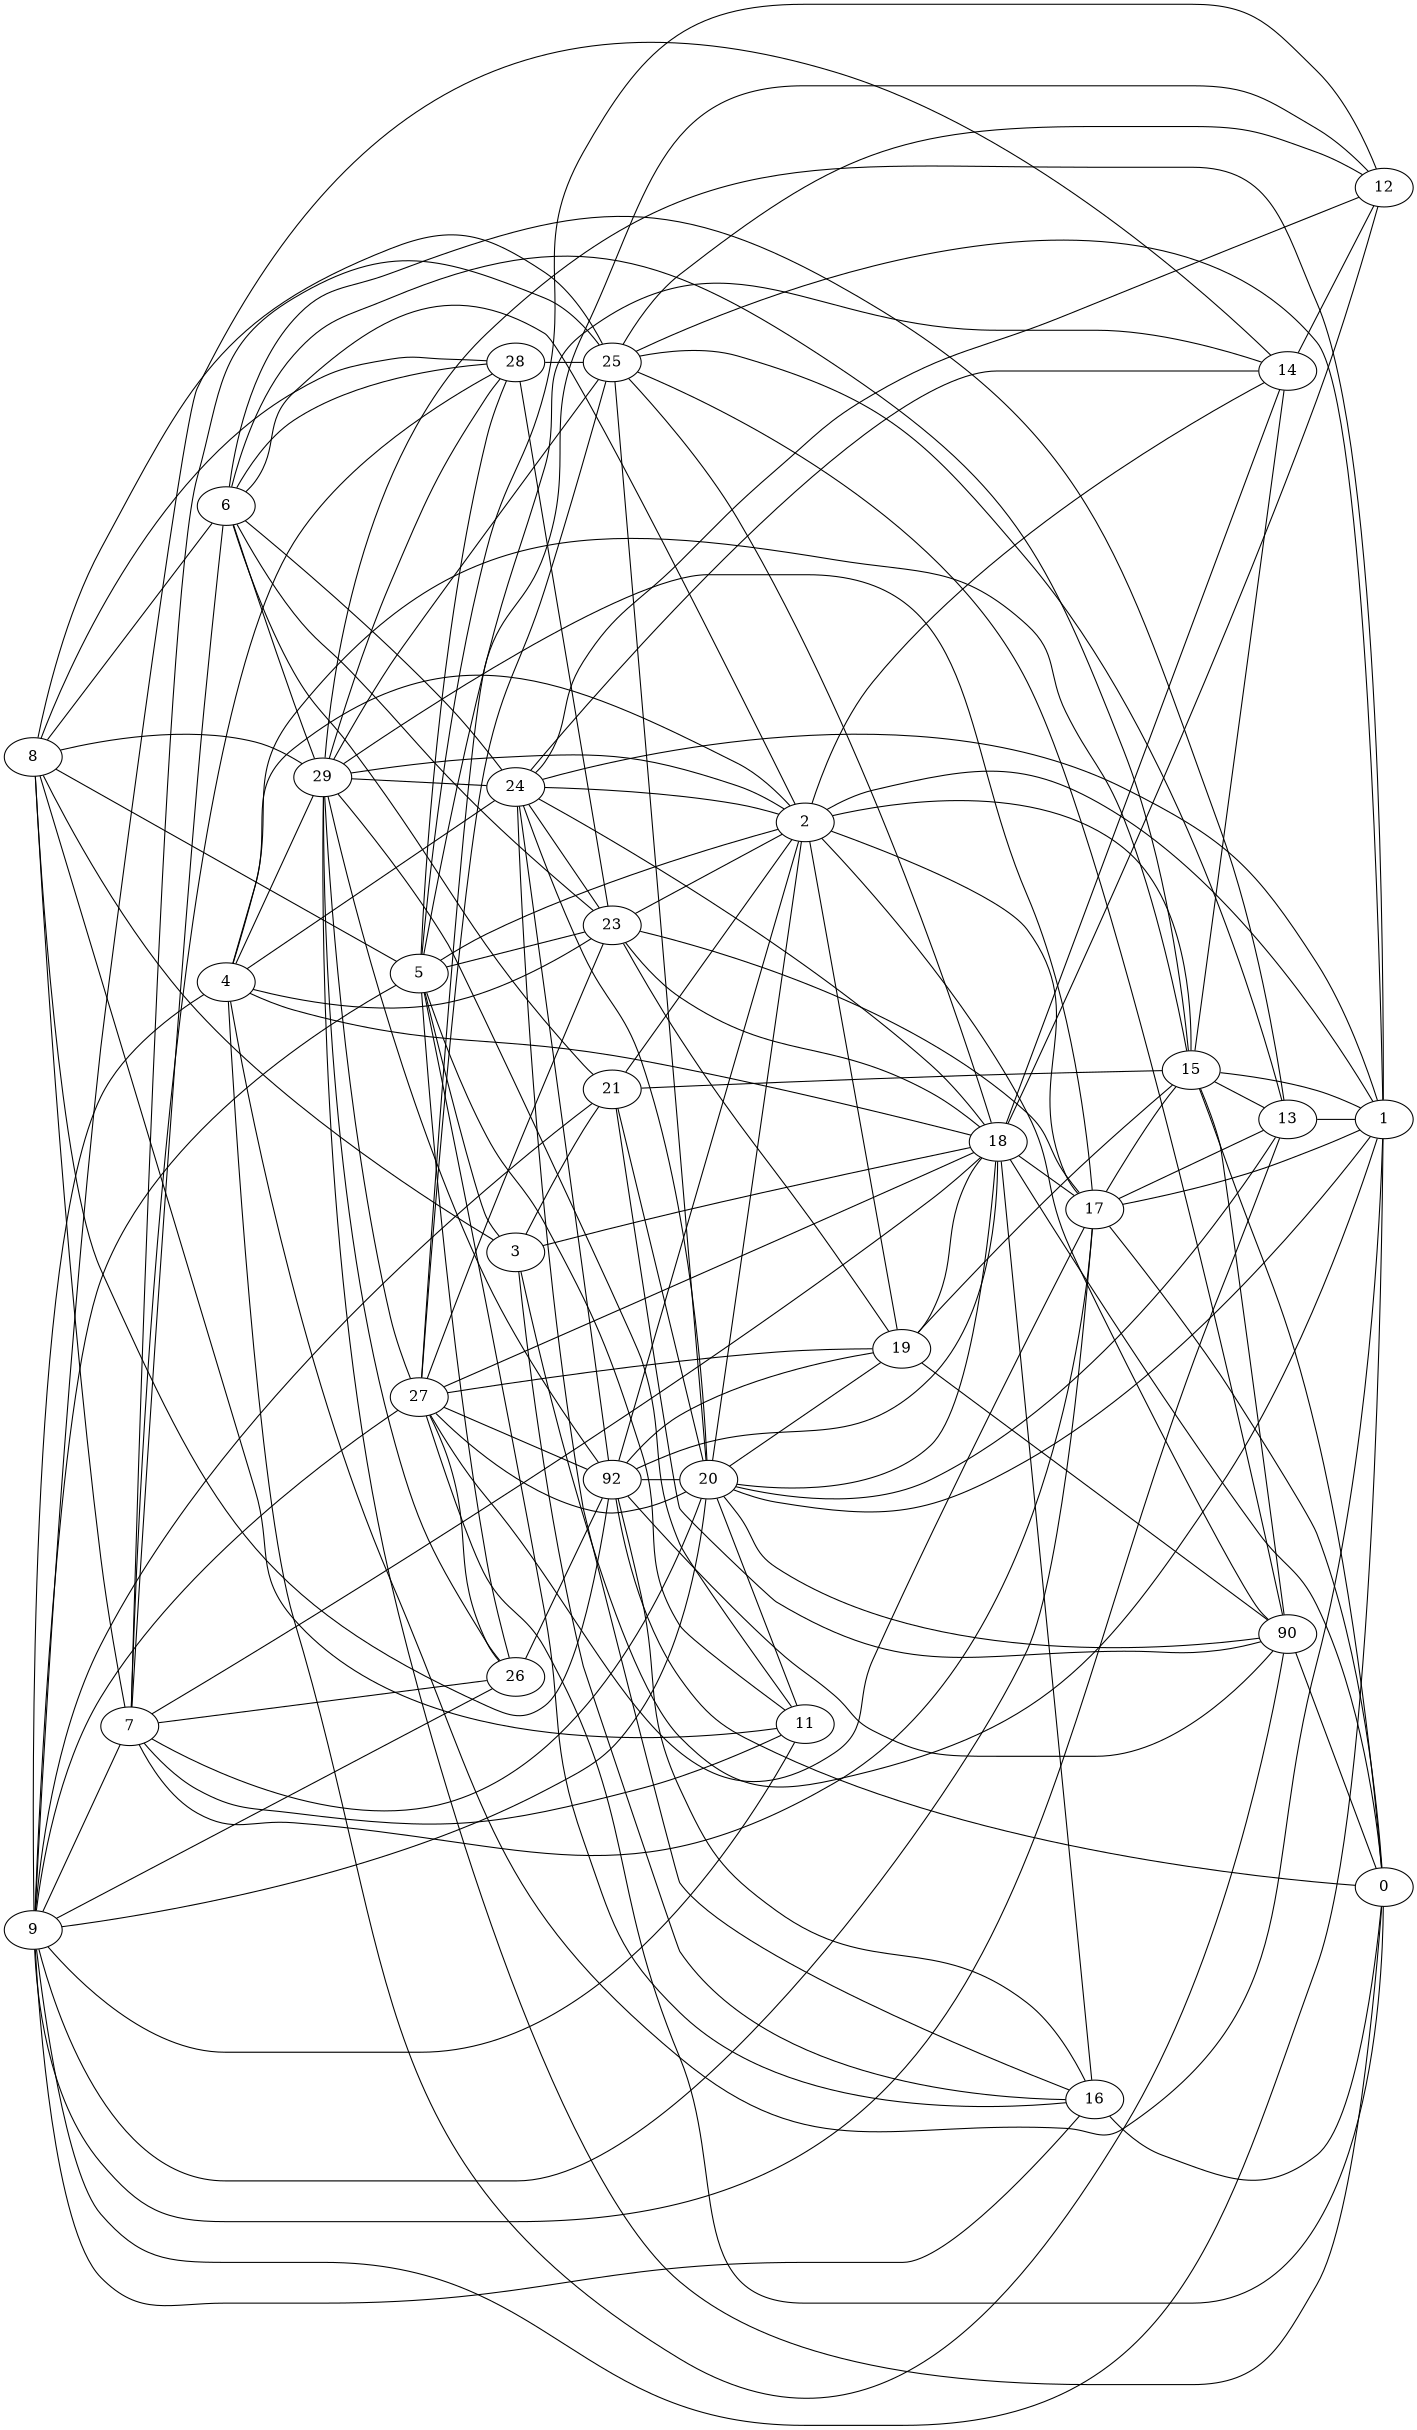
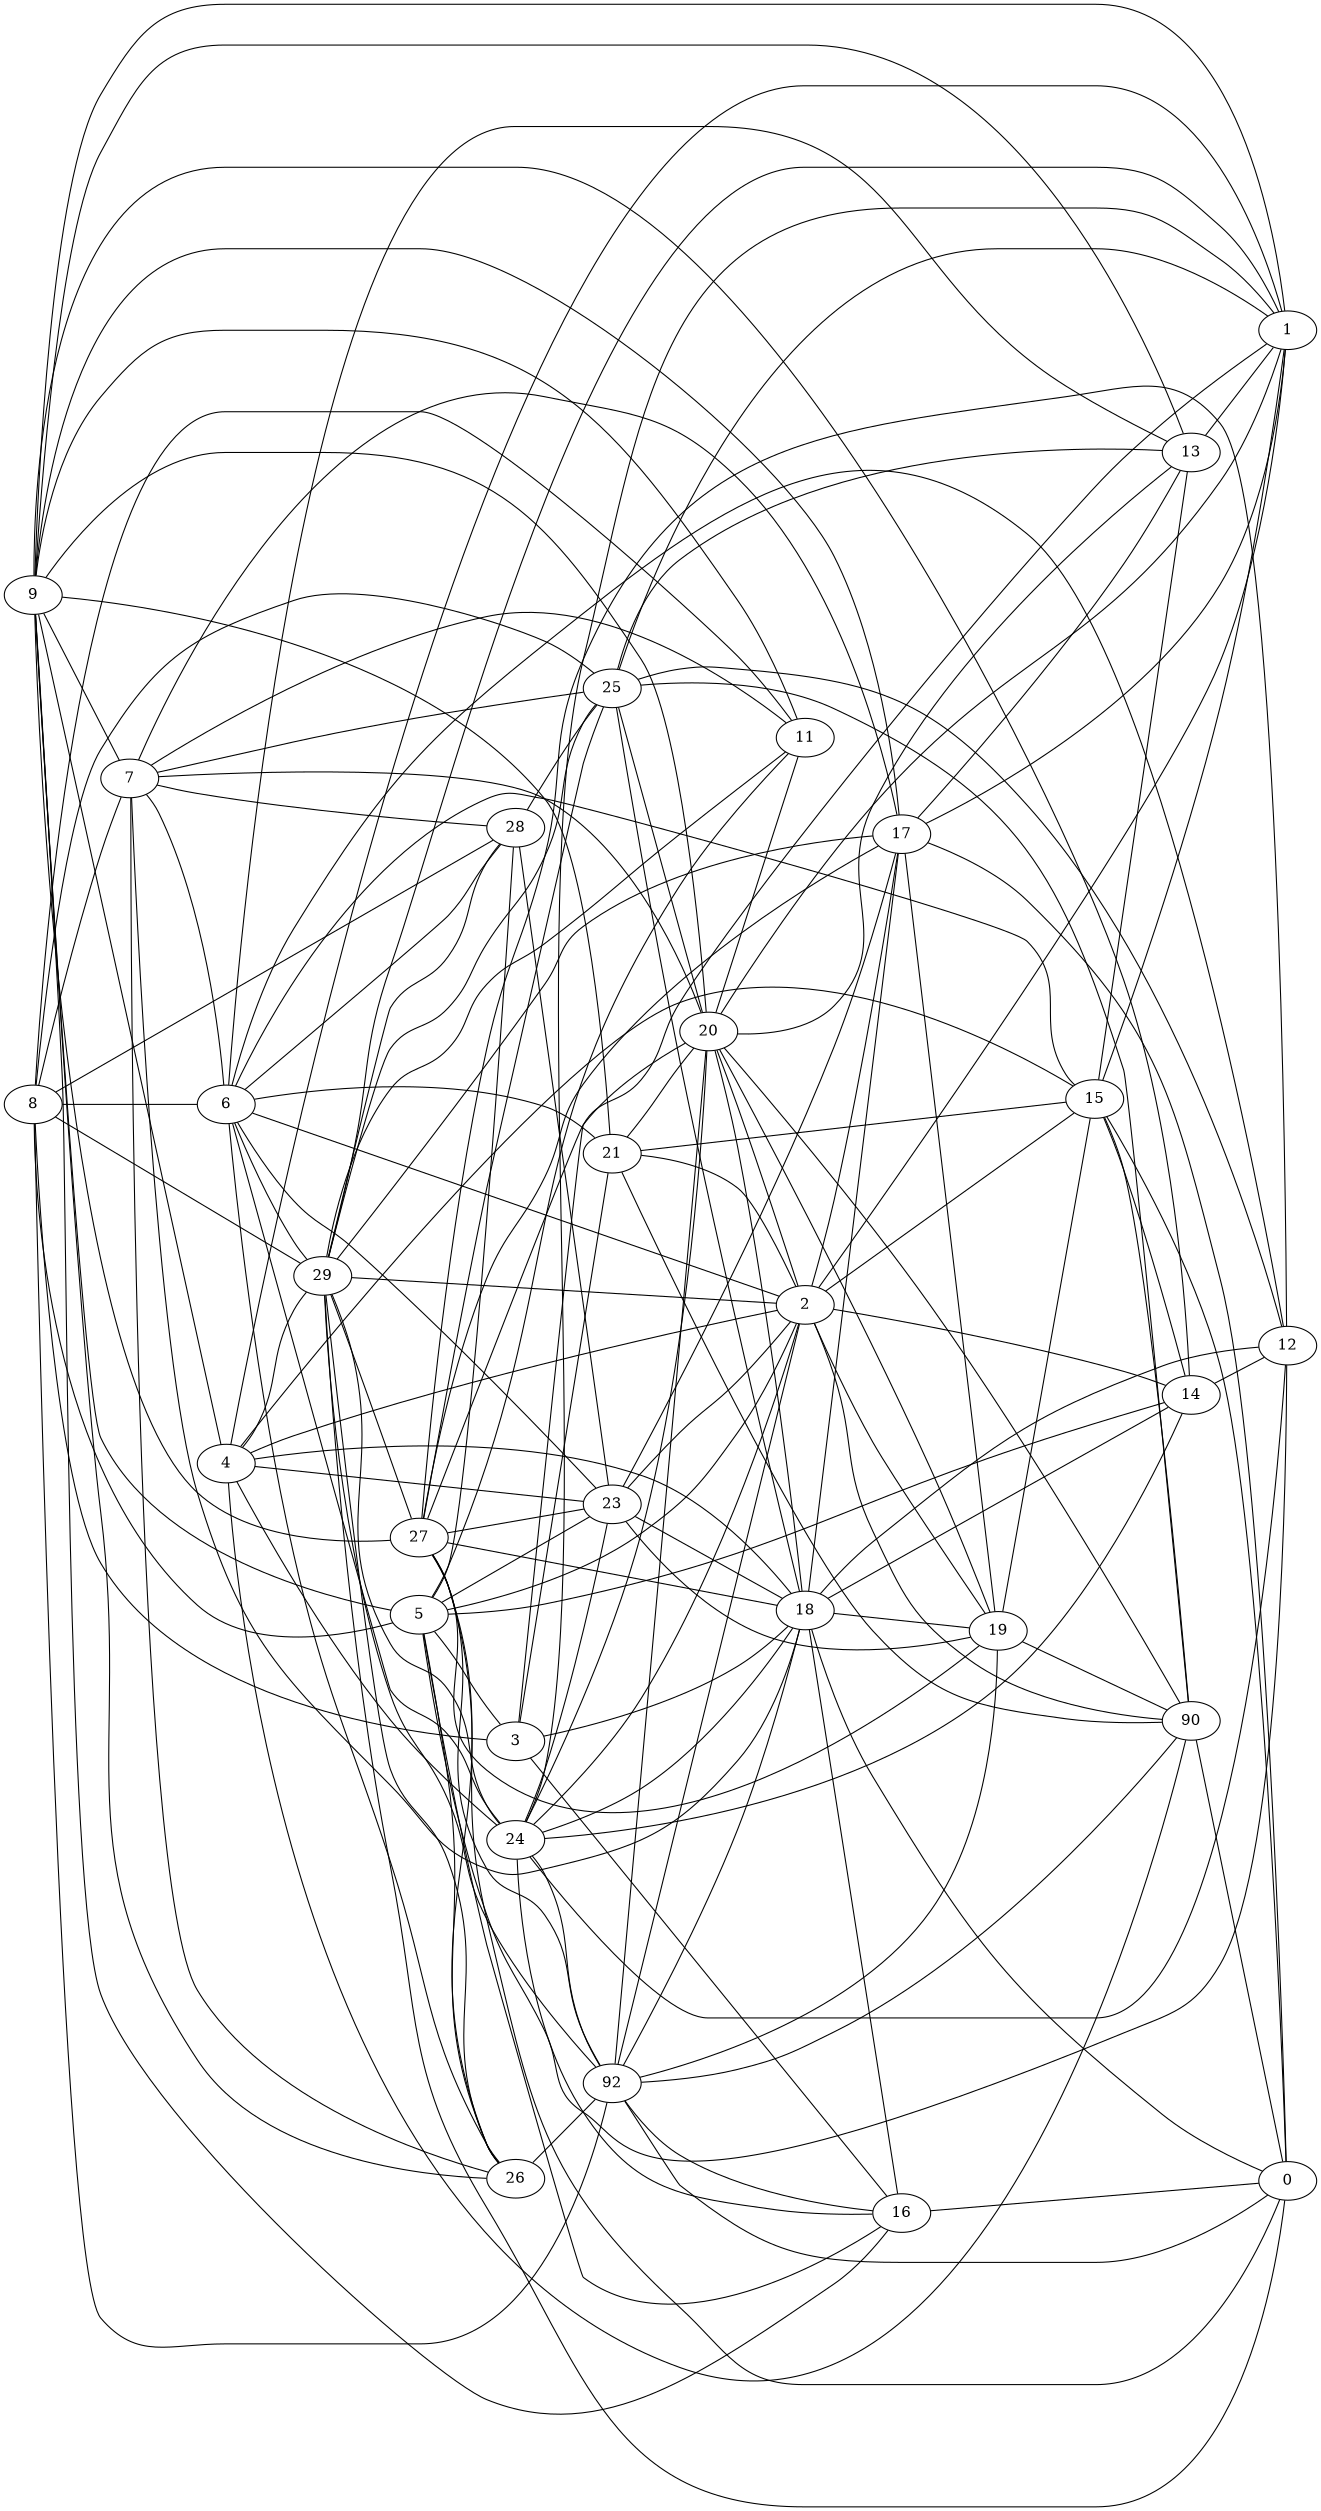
  digraph {
    rankdir=LR
    edge [color=black dir=none]
    8
    7
    28
    25
    29
    n6 [label=92]
    6
    3
    12
    5
    11
    17
    26
    20
    18
    23
    1
    13
    n19 [label=90]
    0
    2
    24
    27
    15
    14
    19
    16
    9
    21
    4
    subgraph sub_1 {
      8
      7
      28
      25
      29
      n6
      6
      3
      12
      5
      11
      17
      26
      20
      18
      23
      1
      13
      n19
      0
      2
      24
      27
      15
      14
      19
      16
      9
      21
      4
    }
    8 -> 7
    8 -> 28
    8 -> 25
    8 -> 29
    8 -> n6
    8 -> 6
    8 -> 3
    8 -> 5
    8 -> 11
    7 -> 28
    7 -> 25
    7 -> 6
    7 -> 11
    7 -> 17
    7 -> 26
    7 -> 20
    7 -> 18
    28 -> 25
    28 -> 23
    25 -> 12
    25 -> 20
    25 -> 18
    25 -> 1
    25 -> 13
    25 -> n19
    29 -> 28
    29 -> 25
    29 -> n6
    29 -> 11
    29 -> 17
    29 -> 26
    29 -> 1
    29 -> 0
    29 -> 2
    29 -> 24
    29 -> 27
    n6 -> 20
    n6 -> 18
    n6 -> n19
    n6 -> 0
    n6 -> 2
    n6 -> 19
    n6 -> 16
    6 -> 28
    6 -> 29
+   6 -> 12
+   6 -> 26
    6 -> 23
    6 -> 13
    6 -> 2
    6 -> 24
    6 -> 15
    6 -> 21
    3 -> 18
    3 -> 1
    3 -> 16
    3 -> 21
    5 -> 28
    5 -> 3
    5 -> 12
    5 -> 11
    5 -> 26
    5 -> 23
    5 -> 2
    5 -> 14
    5 -> 16
    17 -> 1
    17 -> 13
    17 -> 0
-   17 -> 15
+   17 -> 19
    26 -> n6
    20 -> 11
    20 -> 18
    20 -> 1
    20 -> 13
    20 -> n19
    20 -> 2
    20 -> 19
    18 -> 12
    18 -> 17
    18 -> 0
    18 -> 14
    18 -> 16
    23 -> 17
    23 -> 18
    23 -> 2
    23 -> 19
    13 -> 1
    n19 -> 0
    2 -> 17
    2 -> 1
    2 -> n19
    2 -> 15
    2 -> 14
    2 -> 19
    24 -> n6
    24 -> 12
    24 -> 20
    24 -> 18
    24 -> 23
    24 -> 1
    24 -> 2
    24 -> 14
    24 -> 16
    27 -> 25
    27 -> n6
    27 -> 12
    27 -> 17
    27 -> 26
    27 -> 20
    27 -> 18
    27 -> 23
    27 -> 0
    27 -> 19
    15 -> 1
    15 -> 13
    15 -> n19
    15 -> 0
    15 -> 14
    14 -> 12
    19 -> 18
    19 -> n19
    19 -> 15
    16 -> 0
    9 -> 7
    9 -> 5
    9 -> 11
    9 -> 17
    9 -> 26
    9 -> 20
    9 -> 1
    9 -> 13
    9 -> 27
    9 -> 14
    9 -> 16
    9 -> 21
    9 -> 4
    21 -> 20
    21 -> n19
    21 -> 2
    21 -> 15
    4 -> 29
    4 -> 18
    4 -> 23
    4 -> 1
    4 -> n19
    4 -> 2
    4 -> 24
    4 -> 15
  }
